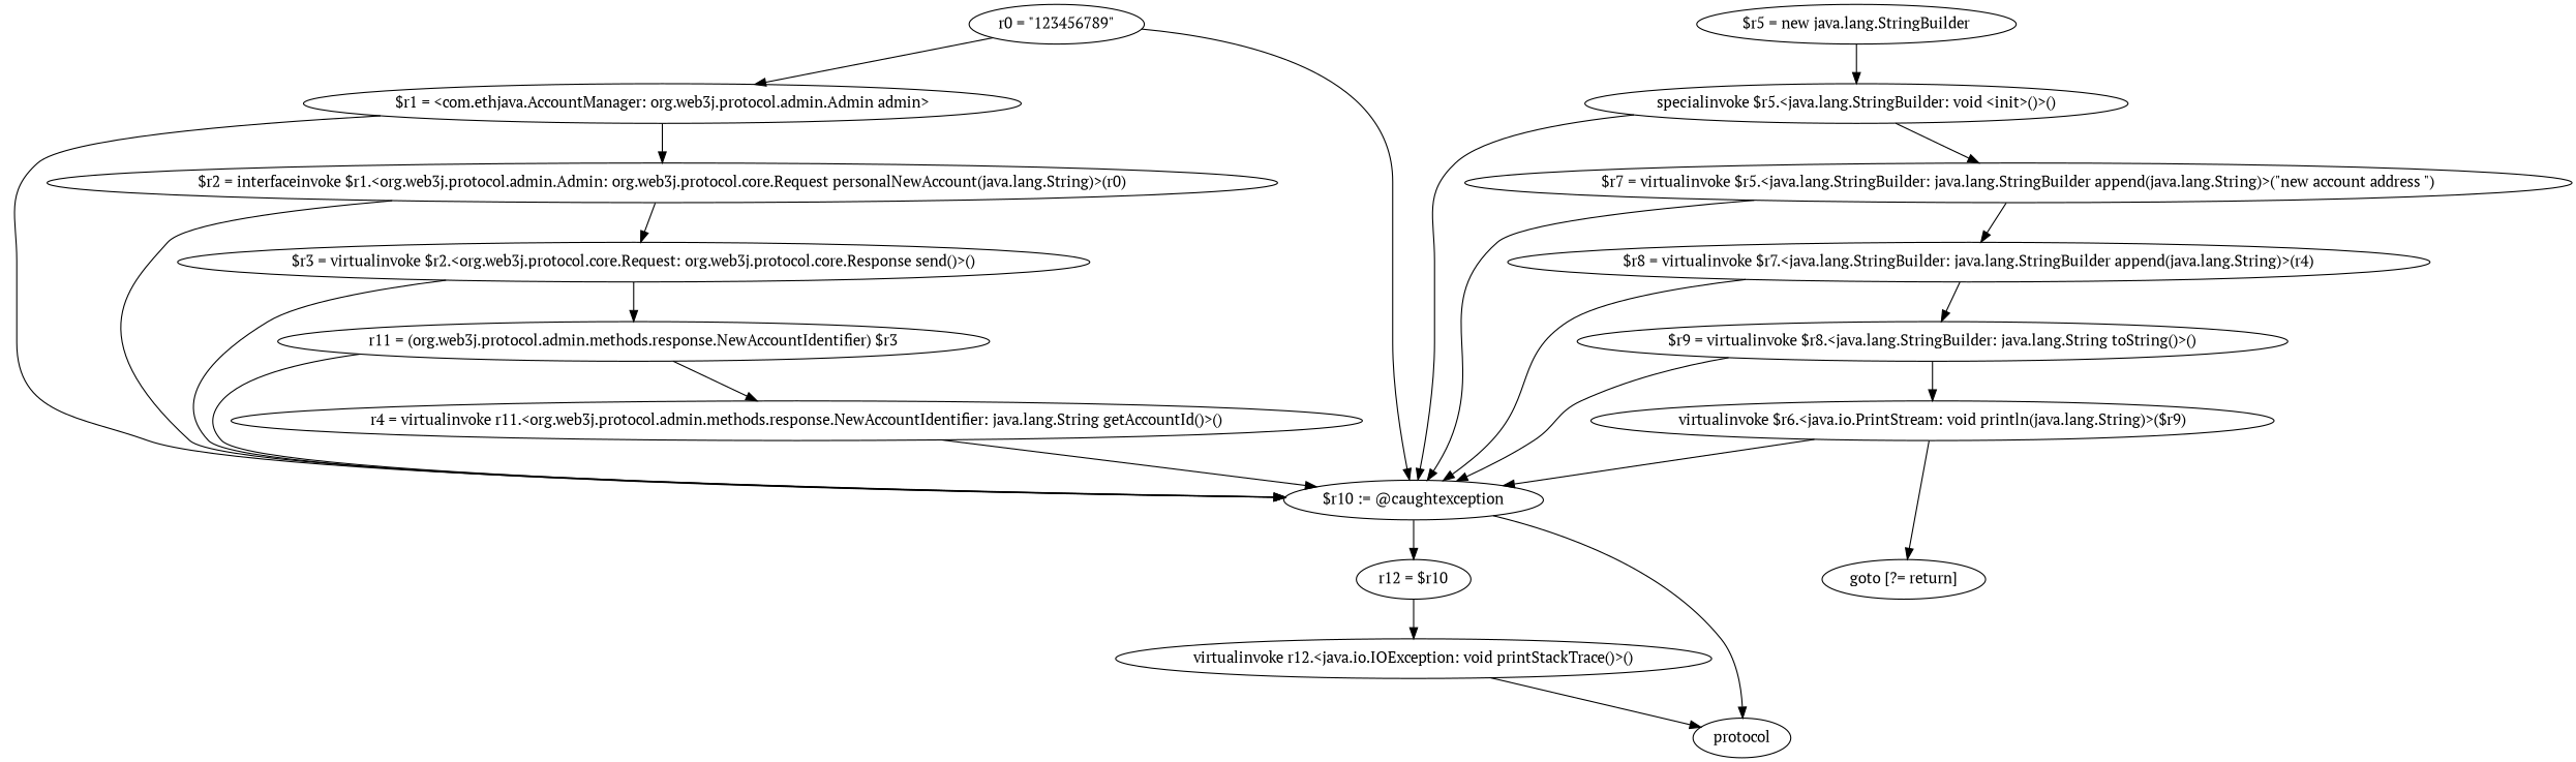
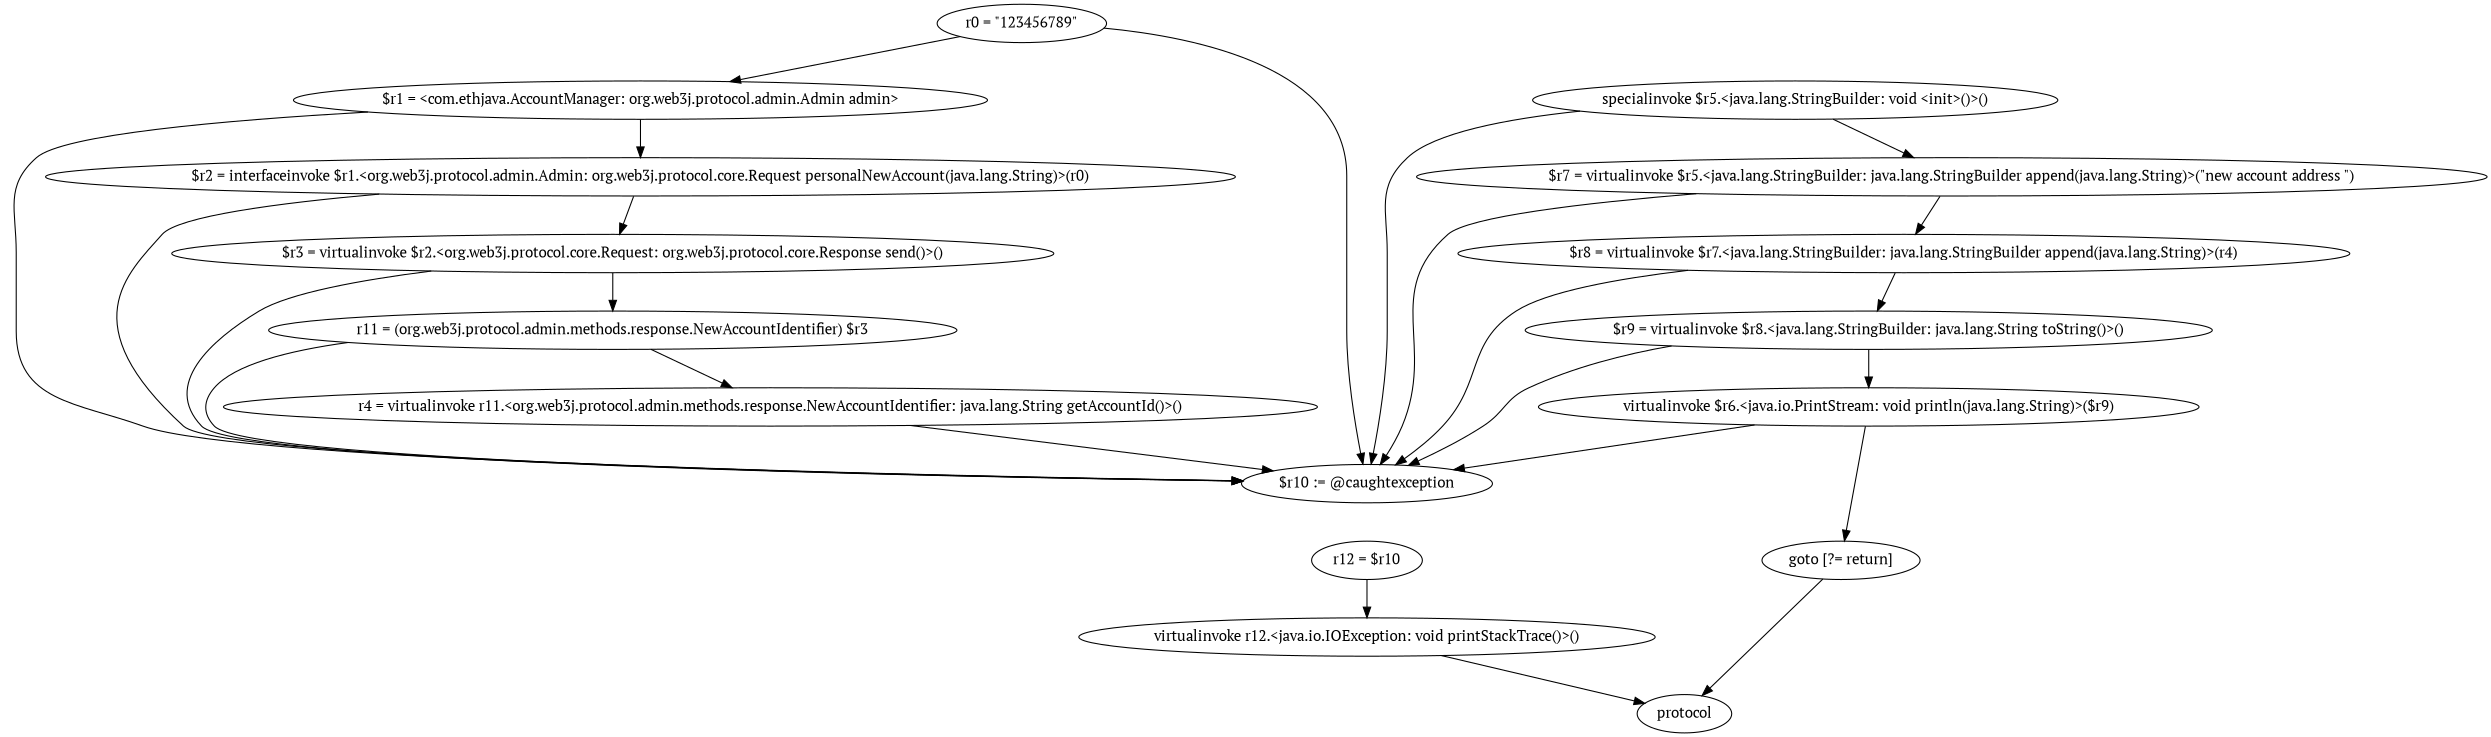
  digraph {
    fontname="PT Serif"
    node [fontname="PT Serif"]
    edge [fontname="PT Serif"]
    "r0 = \"123456789\""
    "$r1 = <com.ethjava.AccountManager: org.web3j.protocol.admin.Admin admin>"
    "$r10 := @caughtexception"
    "$r2 = interfaceinvoke $r1.<org.web3j.protocol.admin.Admin: org.web3j.protocol.core.Request personalNewAccount(java.lang.String)>(r0)"
    "r12 = $r10"
    "$r3 = virtualinvoke $r2.<org.web3j.protocol.core.Request: org.web3j.protocol.core.Response send()>()"
    "r11 = (org.web3j.protocol.admin.methods.response.NewAccountIdentifier) $r3"
    "r4 = virtualinvoke r11.<org.web3j.protocol.admin.methods.response.NewAccountIdentifier: java.lang.String getAccountId()>()"
-   "$r5 = new java.lang.StringBuilder"
    "specialinvoke $r5.<java.lang.StringBuilder: void <init>()>()"
    "$r7 = virtualinvoke $r5.<java.lang.StringBuilder: java.lang.StringBuilder append(java.lang.String)>(\"new account address \")"
    "$r8 = virtualinvoke $r7.<java.lang.StringBuilder: java.lang.StringBuilder append(java.lang.String)>(r4)"
    "$r9 = virtualinvoke $r8.<java.lang.StringBuilder: java.lang.String toString()>()"
    "virtualinvoke $r6.<java.io.PrintStream: void println(java.lang.String)>($r9)"
    "goto [?= return]"
    n16 [label=protocol]
    "virtualinvoke r12.<java.io.IOException: void printStackTrace()>()"
    "r0 = \"123456789\"" -> "$r1 = <com.ethjava.AccountManager: org.web3j.protocol.admin.Admin admin>"
    "r0 = \"123456789\"" -> "$r10 := @caughtexception"
    "$r1 = <com.ethjava.AccountManager: org.web3j.protocol.admin.Admin admin>" -> "$r10 := @caughtexception"
    "$r1 = <com.ethjava.AccountManager: org.web3j.protocol.admin.Admin admin>" -> "$r2 = interfaceinvoke $r1.<org.web3j.protocol.admin.Admin: org.web3j.protocol.core.Request personalNewAccount(java.lang.String)>(r0)"
-   "$r10 := @caughtexception" -> "r12 = $r10"
    "$r2 = interfaceinvoke $r1.<org.web3j.protocol.admin.Admin: org.web3j.protocol.core.Request personalNewAccount(java.lang.String)>(r0)" -> "$r10 := @caughtexception"
    "$r2 = interfaceinvoke $r1.<org.web3j.protocol.admin.Admin: org.web3j.protocol.core.Request personalNewAccount(java.lang.String)>(r0)" -> "$r3 = virtualinvoke $r2.<org.web3j.protocol.core.Request: org.web3j.protocol.core.Response send()>()"
    "r12 = $r10" -> "virtualinvoke r12.<java.io.IOException: void printStackTrace()>()"
    "$r3 = virtualinvoke $r2.<org.web3j.protocol.core.Request: org.web3j.protocol.core.Response send()>()" -> "$r10 := @caughtexception"
    "$r3 = virtualinvoke $r2.<org.web3j.protocol.core.Request: org.web3j.protocol.core.Response send()>()" -> "r11 = (org.web3j.protocol.admin.methods.response.NewAccountIdentifier) $r3"
    "r11 = (org.web3j.protocol.admin.methods.response.NewAccountIdentifier) $r3" -> "$r10 := @caughtexception"
    "r11 = (org.web3j.protocol.admin.methods.response.NewAccountIdentifier) $r3" -> "r4 = virtualinvoke r11.<org.web3j.protocol.admin.methods.response.NewAccountIdentifier: java.lang.String getAccountId()>()"
    "r4 = virtualinvoke r11.<org.web3j.protocol.admin.methods.response.NewAccountIdentifier: java.lang.String getAccountId()>()" -> "$r10 := @caughtexception"
-   "$r5 = new java.lang.StringBuilder" -> "specialinvoke $r5.<java.lang.StringBuilder: void <init>()>()"
    "specialinvoke $r5.<java.lang.StringBuilder: void <init>()>()" -> "$r10 := @caughtexception"
    "specialinvoke $r5.<java.lang.StringBuilder: void <init>()>()" -> "$r7 = virtualinvoke $r5.<java.lang.StringBuilder: java.lang.StringBuilder append(java.lang.String)>(\"new account address \")"
    "$r7 = virtualinvoke $r5.<java.lang.StringBuilder: java.lang.StringBuilder append(java.lang.String)>(\"new account address \")" -> "$r10 := @caughtexception"
    "$r7 = virtualinvoke $r5.<java.lang.StringBuilder: java.lang.StringBuilder append(java.lang.String)>(\"new account address \")" -> "$r8 = virtualinvoke $r7.<java.lang.StringBuilder: java.lang.StringBuilder append(java.lang.String)>(r4)"
    "$r8 = virtualinvoke $r7.<java.lang.StringBuilder: java.lang.StringBuilder append(java.lang.String)>(r4)" -> "$r10 := @caughtexception"
    "$r8 = virtualinvoke $r7.<java.lang.StringBuilder: java.lang.StringBuilder append(java.lang.String)>(r4)" -> "$r9 = virtualinvoke $r8.<java.lang.StringBuilder: java.lang.String toString()>()"
    "$r9 = virtualinvoke $r8.<java.lang.StringBuilder: java.lang.String toString()>()" -> "$r10 := @caughtexception"
    "$r9 = virtualinvoke $r8.<java.lang.StringBuilder: java.lang.String toString()>()" -> "virtualinvoke $r6.<java.io.PrintStream: void println(java.lang.String)>($r9)"
    "virtualinvoke $r6.<java.io.PrintStream: void println(java.lang.String)>($r9)" -> "$r10 := @caughtexception"
    "virtualinvoke $r6.<java.io.PrintStream: void println(java.lang.String)>($r9)" -> "goto [?= return]"
-   "$r10 := @caughtexception" -> n16
+   "goto [?= return]" -> n16
    "virtualinvoke r12.<java.io.IOException: void printStackTrace()>()" -> n16
  }
